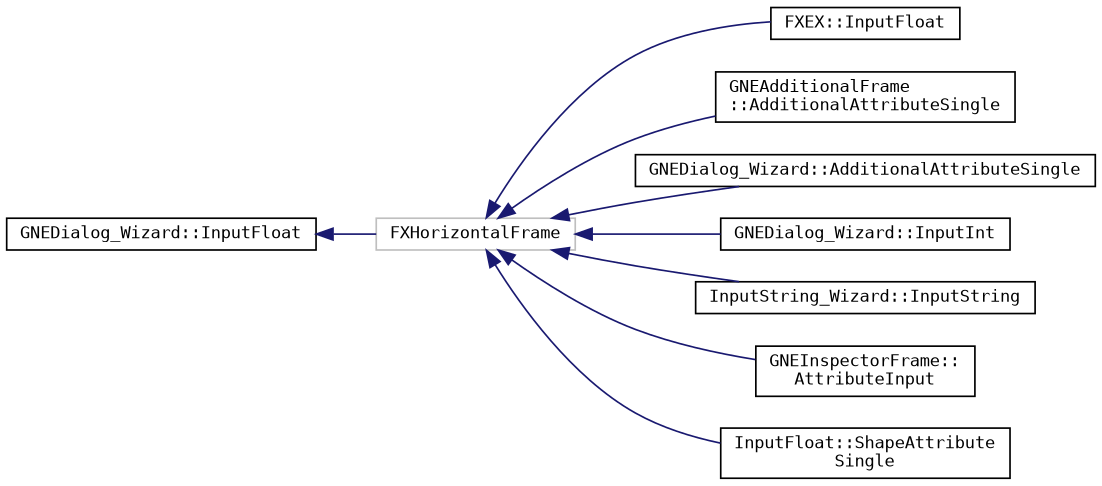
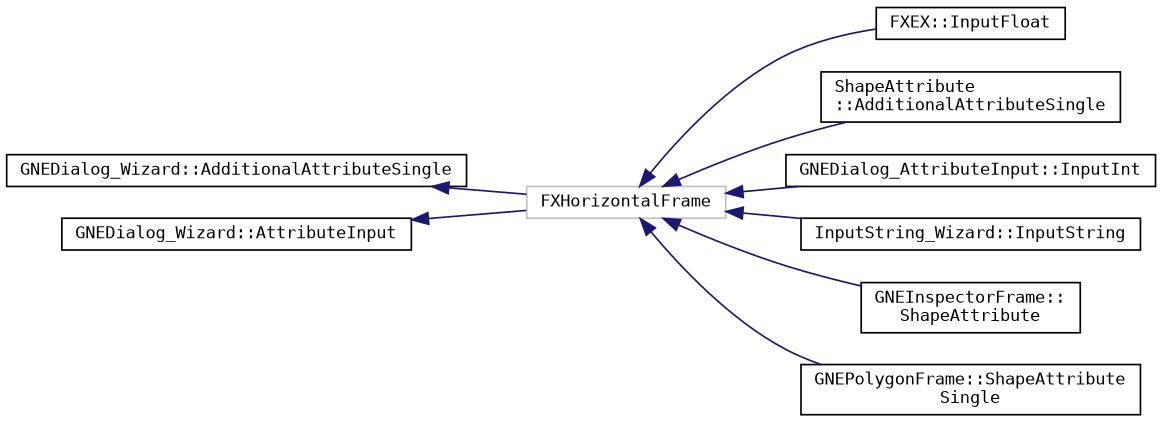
  digraph {
    fontname="DejaVu Sans Mono"
    rankdir=LR
    node [color=black fillcolor=white fontname="DejaVu Sans Mono" fontsize=10 shape=record style=filled]
    edge [color=midnightblue dir=back fontname="DejaVu Sans Mono" fontsize=10 labelfontname=Helvetica labelfontsize=10 style=solid]
    n1 [color=grey75 height=0.2 label=FXHorizontalFrame width=0.4]
    n2 [height=0.2 label="FXEX::InputFloat" width=0.4]
-   n3 [height=0.2 label="GNEAdditionalFrame\l::AdditionalAttributeSingle" width=0.4]
+   n3 [height=0.2 label="ShapeAttribute\l::AdditionalAttributeSingle" width=0.4]
    n4 [height=0.2 label="GNEDialog_Wizard::AdditionalAttributeSingle" width=0.4]
-   n5 [height=0.2 label="GNEDialog_Wizard::InputInt" width=0.4]
+   n5 [height=0.2 label="GNEDialog_AttributeInput::InputInt" width=0.4]
    n6 [height=0.2 label="InputString_Wizard::InputString" width=0.4]
-   n7 [height=0.2 label="GNEInspectorFrame::\lAttributeInput" width=0.4]
-   n8 [height=0.2 label="InputFloat::ShapeAttribute\lSingle" width=0.4]
-   n9 [height=0.2 label="GNEDialog_Wizard::InputFloat" width=0.4]
+   n7 [height=0.2 label="GNEInspectorFrame::\lShapeAttribute" width=0.4]
+   n8 [height=0.2 label="GNEPolygonFrame::ShapeAttribute\lSingle" width=0.4]
+   n9 [height=0.2 label="GNEDialog_Wizard::AttributeInput" width=0.4]
    n1 -> n2
    n1 -> n3
-   n1 -> n4
+   n4 -> n1
    n1 -> n5
    n1 -> n6
    n1 -> n7
    n1 -> n8
    n9 -> n1
  }
